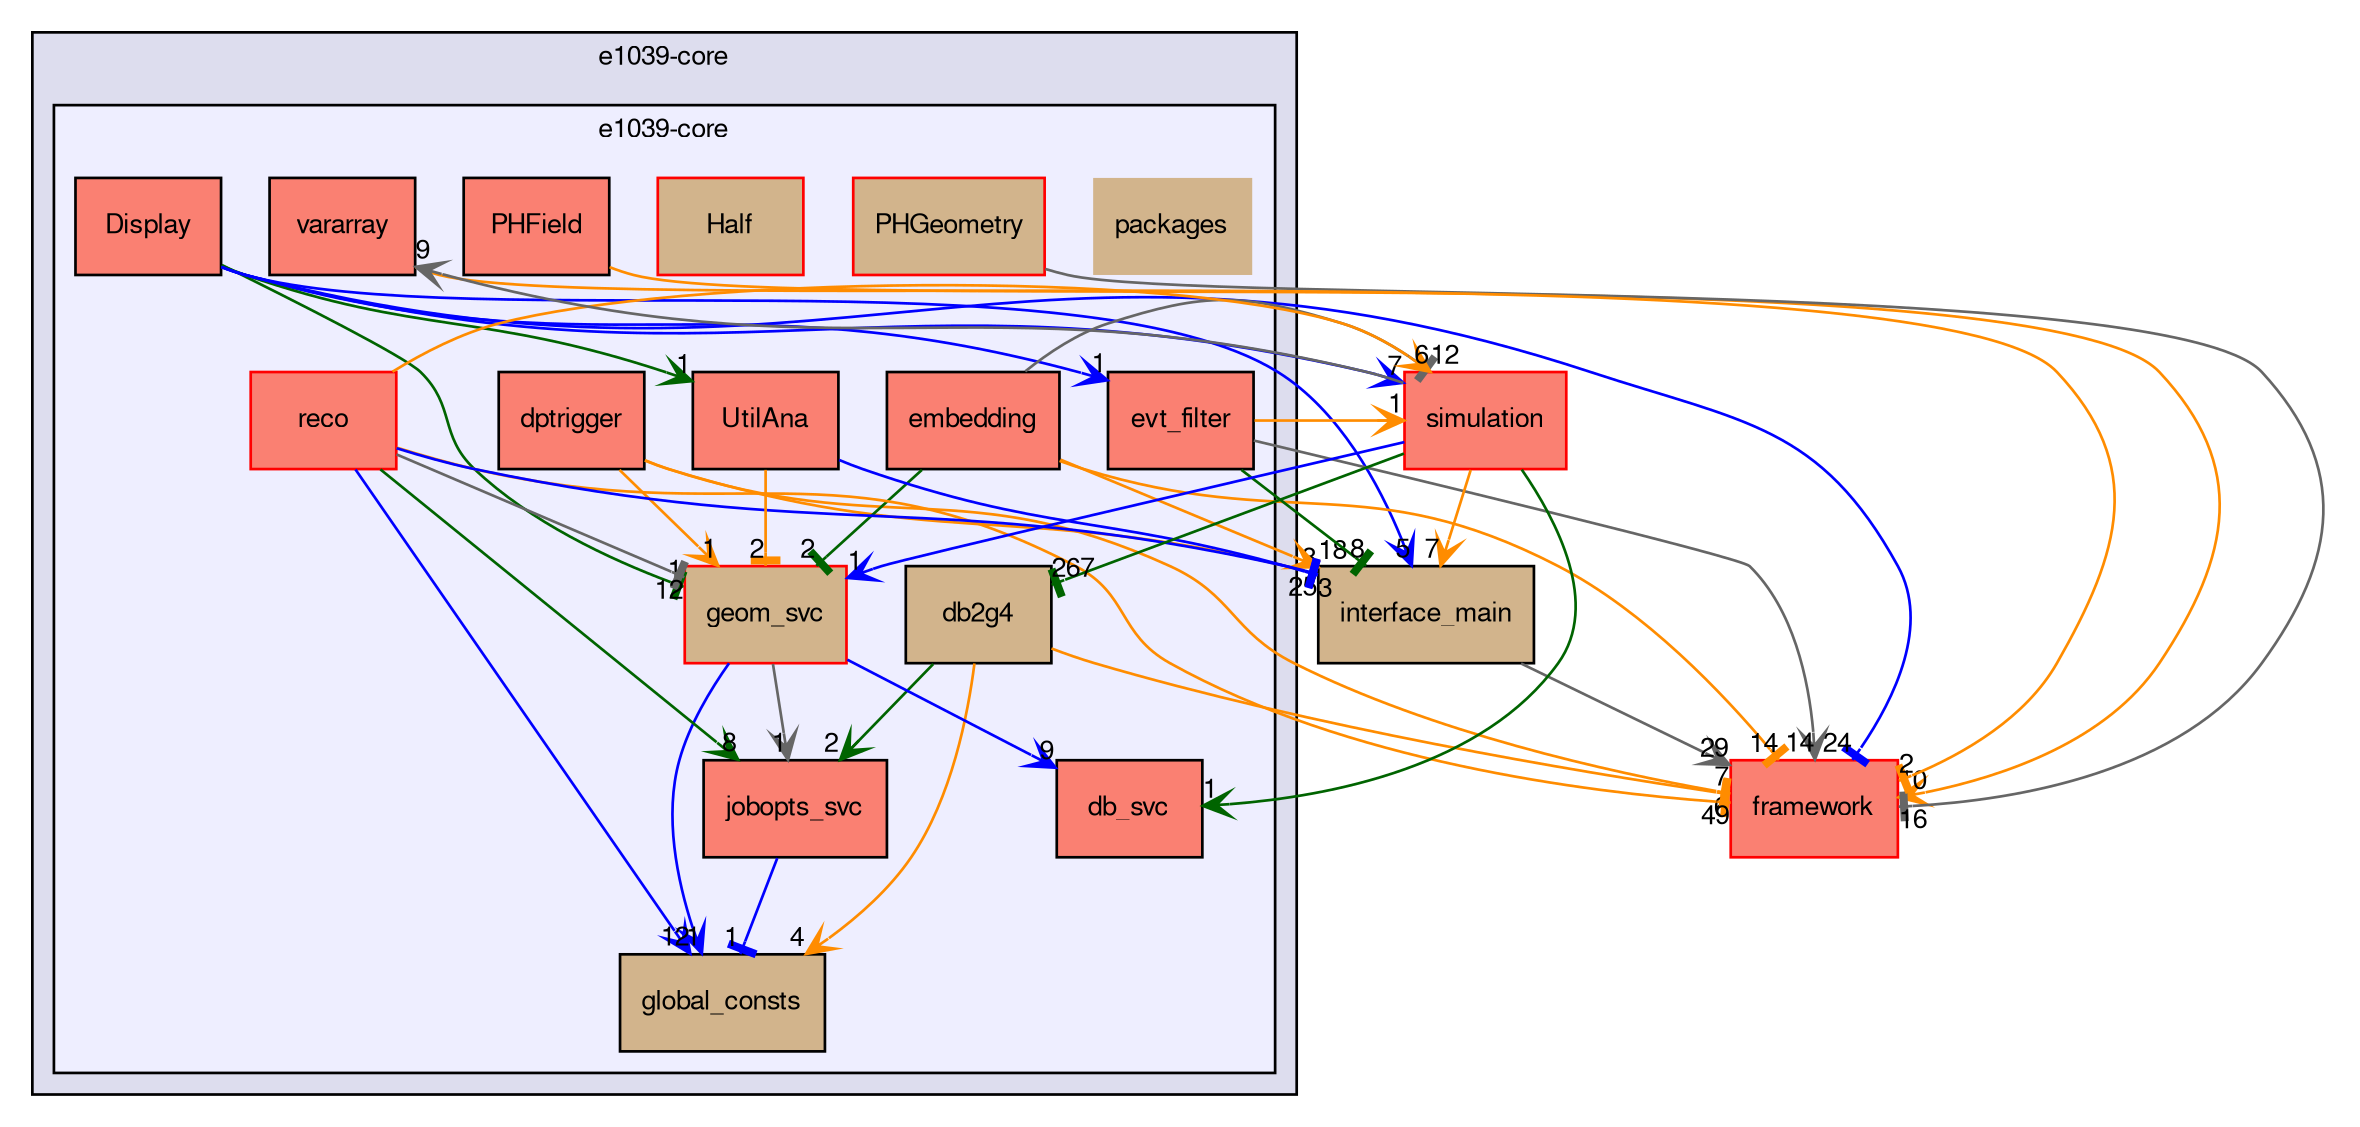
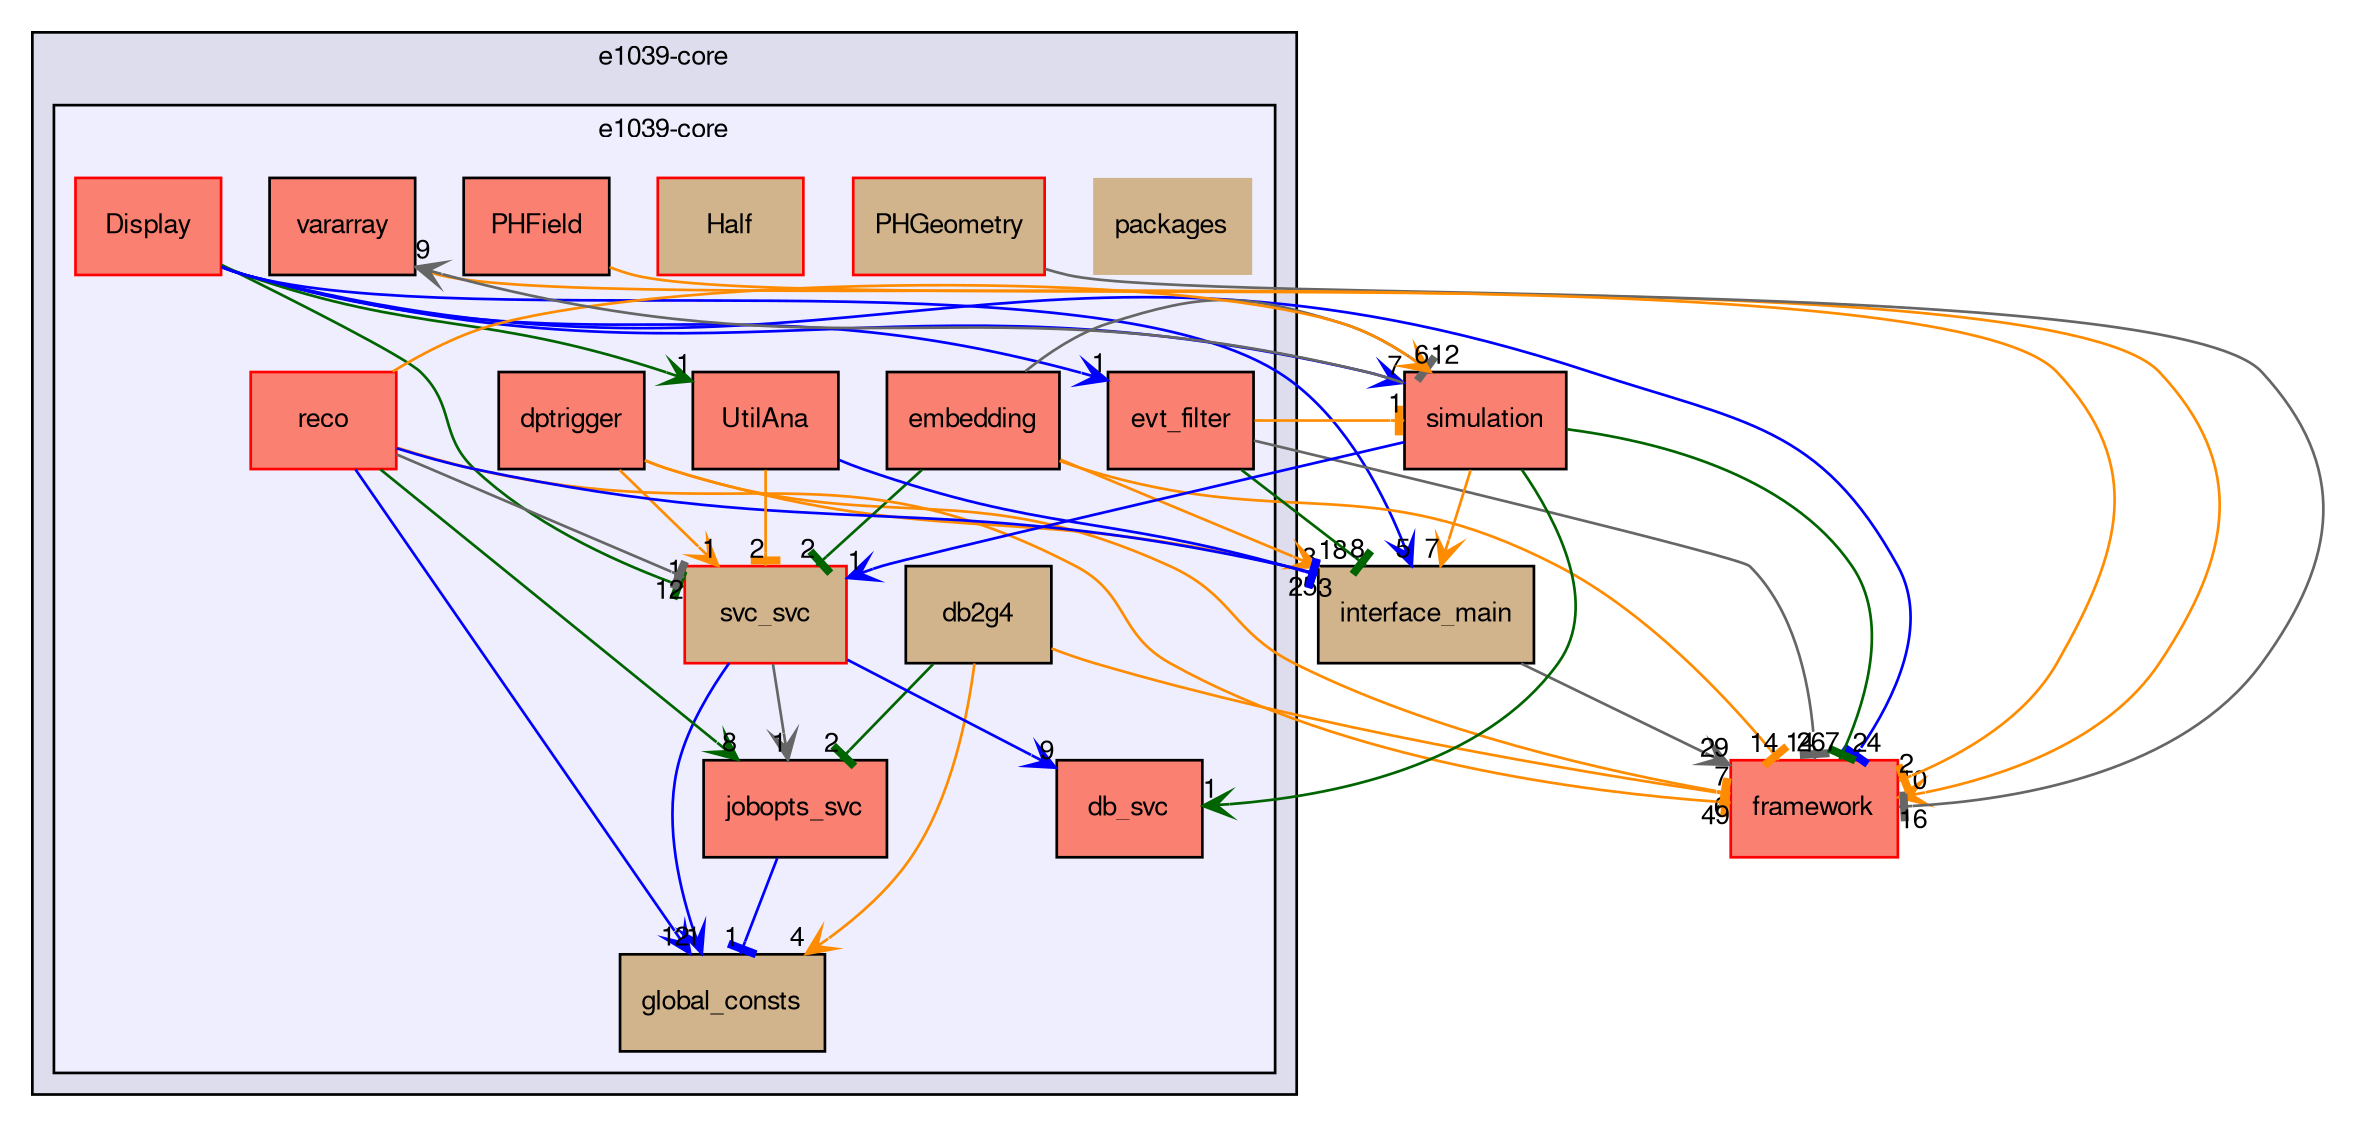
  digraph {
    compound=true
    node [fillcolor=salmon fontname=FreeSans fontsize=10 shape=box style=filled color=black]
    edge [arrowhead=vee color=darkorange headlabel=1 labeldistance=1.5 labelfontname=FreeSans labelfontsize=10]
    n1 [fillcolor=tan label=packages shape=plaintext color=""]
    n2 [fillcolor=tan label=db2g4]
    n3 [label=db_svc]
-   n4 [label=Display]
+   n4 [color=red label=Display]
    n5 [label=dptrigger]
    n6 [label=embedding]
    n7 [label=evt_filter]
-   n8 [color=red fillcolor=tan label=geom_svc]
+   n8 [color=red fillcolor=tan label=svc_svc]
    n9 [fillcolor=tan label=global_consts]
    n10 [color=red fillcolor=tan label=Half]
    n11 [label=jobopts_svc]
    n12 [label=PHField]
    n13 [color=red fillcolor=tan label=PHGeometry]
    n14 [color=red label=reco]
    n15 [label=UtilAna]
    n16 [label=vararray]
    n17 [color=red label=framework]
    n18 [fillcolor=tan label=interface_main color=""]
-   n19 [color=red label=simulation]
+   n19 [label=simulation]
    subgraph cluster_1 {
      bgcolor="#ddddee"
      fontname=FreeSans
      fontsize=10
      label="e1039-core"
      pencolor=black
      subgraph cluster_2 {
        bgcolor="#eeeeff"
        fontname=FreeSans
        fontsize=10
        label="e1039-core"
        pencolor=black
        n1
        n2
        n3
        n4
        n5
        n6
        n7
        n8
        n9
        n10
        n11
        n12
        n13
        n14
        n15
        n16
      }
    }
    n2 -> n9 [headlabel=4]
-   n2 -> n11 [color=darkgreen headlabel=2]
+   n2 -> n11 [arrowhead=tee color=darkgreen headlabel=2]
    n2 -> n17 [arrowhead=tee headlabel=6]
    n4 -> n7 [color=blue]
    n4 -> n8 [arrowhead=tee color=darkgreen]
    n4 -> n15 [color=darkgreen]
    n4 -> n17 [arrowhead=tee color=blue headlabel=24]
    n4 -> n18 [color=blue headlabel=5]
    n4 -> n19 [color=blue headlabel=7]
    n5 -> n8
    n5 -> n17 [arrowhead=tee headlabel=7]
    n5 -> n18 [arrowhead=tee headlabel=8]
    n6 -> n8 [arrowhead=tee color=darkgreen headlabel=2]
    n6 -> n17 [arrowhead=tee headlabel=14]
    n6 -> n18 [headlabel=18]
    n6 -> n19 [arrowhead=tee color=gray40 headlabel=12]
-   n7 -> n17 [color=gray40 headlabel=14]
+   n7 -> n17 [arrowhead=tee color=gray40 headlabel=14]
    n7 -> n18 [arrowhead=tee color=darkgreen headlabel=8]
-   n7 -> n19
+   n7 -> n19 [arrowhead=tee]
    n8 -> n3 [color=blue headlabel=9]
    n8 -> n9 [color=blue]
    n8 -> n11 [color=gray40]
    n11 -> n9 [arrowhead=tee color=blue]
    n12 -> n17 [headlabel=10]
    n13 -> n17 [arrowhead=tee color=gray40 headlabel=16]
    n14 -> n8 [arrowhead=tee color=gray40 headlabel=12]
    n14 -> n9 [color=blue headlabel=12]
    n14 -> n11 [color=darkgreen headlabel=8]
    n14 -> n17 [arrowhead=tee headlabel=49]
    n14 -> n18 [arrowhead=tee color=blue headlabel=25]
    n14 -> n19 [headlabel=6]
    n15 -> n8 [arrowhead=tee headlabel=2]
    n15 -> n18 [arrowhead=tee color=blue headlabel=3]
    n16 -> n17 [arrowhead=tee headlabel=2]
    n18 -> n17 [color=gray40 headlabel=29]
    n19 -> n3 [color=darkgreen]
    n19 -> n8 [color=blue]
    n19 -> n16 [color=gray40 headlabel=9]
-   n19 -> n2 [arrowhead=tee color=darkgreen headlabel=267]
+   n19 -> n17 [arrowhead=tee color=darkgreen headlabel=267]
    n19 -> n18 [headlabel=7]
  }
